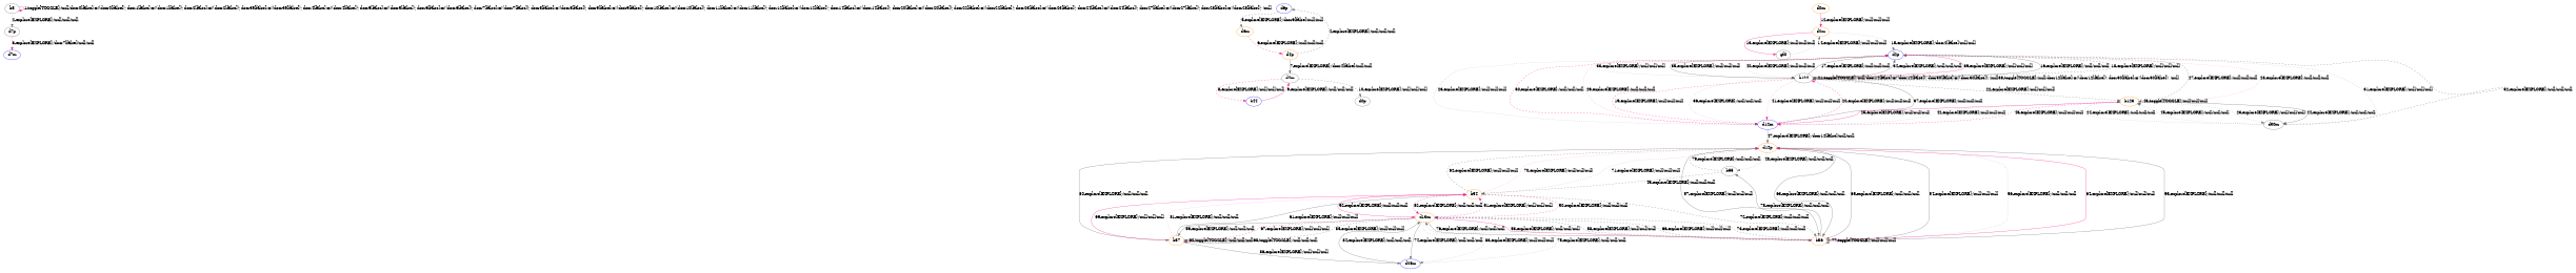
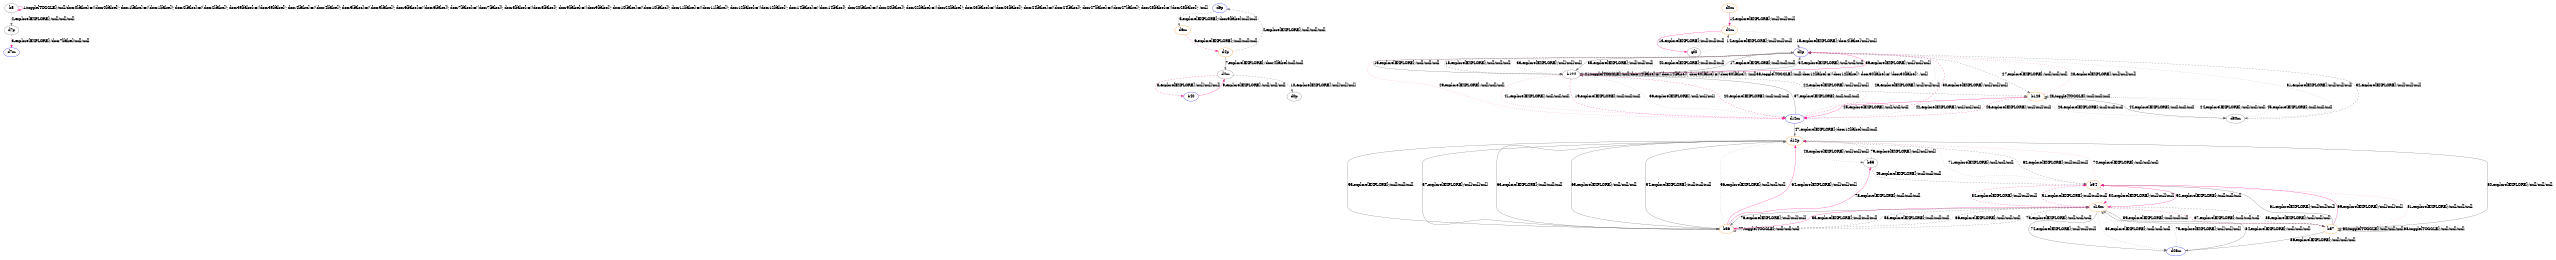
  digraph {
    node [color=darkorange]
    edge [color=gray40 style=solid]
    b8 [color=gray40]
    d7p [color=gray40]
    d7m [color=blue]
    d6p [color=blue]
    d6m
    d4p
    d4m [color=gray40]
-   b40 [color=blue label=b44]
+   b40 [color=blue]
    d0p [color=gray40]
    d0m
    d2m
    gf0 [color=gray40]
    d2p [color=blue]
    b124 [color=gray40]
    d12m [color=blue]
    b123
    d30m [color=gray40]
    d12p
    b55 [color=gray40]
    b54
    b56
    b57
    d13m
    d25m [color=blue]
    b8 -> b8 [color=deeppink label="1-toggle[TOGGLE];/null/door0[false]:=!(door0[false]); door1[false]:=!(door1[false]); door2[false]:=!(door2[false]); door35[false]:=!(door35[false]); door4[false]:=!(door4[false]); door5[false]:=!(door5[false]); door6[false]:=!(door6[false]); door7[false]:=!(door7[false]); door8[false]:=!(door8[false]); door9[false]:=!(door9[false]); door10[false]:=!(door10[false]); door11[false]:=!(door11[false]); door12[false]:=!(door12[false]); door14[false]:=!(door14[false]); door20[false]:=!(door20[false]); door22[false]:=!(door22[false]); door23[false]:=!(door23[false]); door24[false]:=!(door24[false]); door27[false]:=!(door27[false]); door28[false]:=!(door28[false]); /null"]
    b8 -> d7p [label="2-explore[EXPLORE];/null/null/null" style=dotted]
    d7p -> d7m [color=deeppink label="3-explore[EXPLORE];/door7[false]/null/null" style=dashed]
    d6p -> d6m [label="5-explore[EXPLORE];/door6[false]/null/null" style=dashed]
    d6m -> d4p [color=deeppink label="6-explore[EXPLORE];/null/null/null" style=dashed]
    d4p -> d6p [label="4-explore[EXPLORE];/null/null/null" style=dashed]
    d4p -> d4m [label="7-explore[EXPLORE];/door4[false]/null/null"]
    d4m -> b40 [color=deeppink label="8-explore[EXPLORE];/null/null/null" style=dashed]
    d4m -> d0p [label="10-explore[EXPLORE];/null/null/null" style=dashed]
    b40 -> d4m [color=deeppink label="9-explore[EXPLORE];/null/null/null"]
    d0m -> d2m [color=deeppink label="12-explore[EXPLORE];/null/null/null"]
    d2m -> gf0 [color=deeppink label="13-explore[EXPLORE];/null/null/null"]
    d2m -> d2p [label="15-explore[EXPLORE];/door2[false]/null/null" style=dotted]
    gf0 -> d2m [label="14-explore[EXPLORE];/null/null/null" style=dotted]
    d2p -> b124 [label="16-explore[EXPLORE];/null/null/null"]
    d2p -> b124 [label="18-explore[EXPLORE];/null/null/null" style=dashed]
    d2p -> b124 [label="33-explore[EXPLORE];/null/null/null" style=dotted]
    d2p -> b124 [label="35-explore[EXPLORE];/null/null/null"]
    d2p -> b124 [label="40-explore[EXPLORE];/null/null/null" style=dotted]
    d2p -> d12m [color=deeppink label="29-explore[EXPLORE];/null/null/null" style=dotted]
    d2p -> b123 [label="27-explore[EXPLORE];/null/null/null" style=dashed]
    d2p -> d30m [label="31-explore[EXPLORE];/null/null/null" style=dotted]
    b124 -> d2p [label="17-explore[EXPLORE];/null/null/null"]
    b124 -> d2p [label="34-explore[EXPLORE];/null/null/null"]
    b124 -> d2p [color=deeppink label="39-explore[EXPLORE];/null/null/null"]
    b124 -> b124 [label="21-toggle[TOGGLE];/null/door12[false]:=!(door12[false]); door30[false]:=!(door30[false]); /null"]
    b124 -> b124 [label="38-toggle[TOGGLE];/null/door12[false]:=!(door12[false]); door30[false]:=!(door30[false]); /null" style=dashed]
    b124 -> d12m [color=deeppink label="19-explore[EXPLORE];/null/null/null" style=dashed]
    b124 -> d12m [label="36-explore[EXPLORE];/null/null/null" style=dotted]
    b124 -> d12m [color=deeppink label="41-explore[EXPLORE];/null/null/null" style=dotted]
    b124 -> b123 [label="22-explore[EXPLORE];/null/null/null" style=dashed]
    d12m -> d2p [label="26-explore[EXPLORE];/null/null/null" style=dotted]
    d12m -> d2p [color=deeppink label="30-explore[EXPLORE];/null/null/null" style=dashed]
    d12m -> b124 [color=deeppink label="20-explore[EXPLORE];/null/null/null" style=dashed]
    d12m -> b124 [label="37-explore[EXPLORE];/null/null/null"]
    d12m -> b123 [label="42-explore[EXPLORE];/null/null/null" style=dotted]
    d12m -> d12p [label="47-explore[EXPLORE];/door12[false]/null/null"]
    b123 -> d2p [color=deeppink label="28-explore[EXPLORE];/null/null/null" style=dotted]
    b123 -> d12m [color=deeppink label="25-explore[EXPLORE];/null/null/null"]
    b123 -> d12m [color=deeppink label="46-explore[EXPLORE];/null/null/null" style=dashed]
    b123 -> b123 [label="43-toggle[TOGGLE];/null/null/null" style=dashed]
    b123 -> d30m [label="23-explore[EXPLORE];/null/null/null" style=dotted]
    b123 -> d30m [label="44-explore[EXPLORE];/null/null/null"]
    d30m -> d2p [label="32-explore[EXPLORE];/null/null/null" style=dashed]
    d30m -> b123 [label="24-explore[EXPLORE];/null/null/null" style=dotted]
    d30m -> b123 [label="45-explore[EXPLORE];/null/null/null" style=dotted]
    d12p -> b55 [label="48-explore[EXPLORE];/null/null/null" style=dotted]
    d12p -> b54 [label="71-explore[EXPLORE];/null/null/null" style=dotted]
    d12p -> b56 [label="55-explore[EXPLORE];/null/null/null"]
    d12p -> b56 [label="57-explore[EXPLORE];/null/null/null"]
    d12p -> b56 [label="63-explore[EXPLORE];/null/null/null"]
    d12p -> b56 [label="65-explore[EXPLORE];/null/null/null"]
    d12p -> b57 [label="80-explore[EXPLORE];/null/null/null"]
    b55 -> d12p [label="79-explore[EXPLORE];/null/null/null" style=dashed]
    b55 -> b54 [label="49-explore[EXPLORE];/null/null/null" style=dashed]
    b54 -> d12p [label="62-explore[EXPLORE];/null/null/null" style=dashed]
    b54 -> d12p [color=deeppink label="70-explore[EXPLORE];/null/null/null" style=dotted]
-   b54 -> b56 [label="72-explore[EXPLORE];/null/null/null" style=dashed]
    b54 -> d13m [color=deeppink label="50-explore[EXPLORE];/null/null/null" style=dashed]
    b54 -> d13m [color=deeppink label="52-explore[EXPLORE];/null/null/null"]
    b54 -> d13m [color=deeppink label="82-explore[EXPLORE];/null/null/null" style=dashed]
    b56 -> d12p [label="54-explore[EXPLORE];/null/null/null"]
    b56 -> d12p [label="56-explore[EXPLORE];/null/null/null" style=dotted]
    b56 -> d12p [color=deeppink label="64-explore[EXPLORE];/null/null/null"]
-   b56 -> b55 [label="78-explore[EXPLORE];/null/null/null"]
+   b56 -> b55 [color=deeppink label="78-explore[EXPLORE];/null/null/null"]
    b56 -> b56 [label="77-toggle[TOGGLE];/null/null/null" style=dotted]
    b56 -> d13m [label="58-explore[EXPLORE];/null/null/null" style=dashed]
    b56 -> d13m [label="66-explore[EXPLORE];/null/null/null" style=dashed]
    b56 -> d13m [label="73-explore[EXPLORE];/null/null/null" style=dashed]
    b57 -> b54 [label="61-explore[EXPLORE];/null/null/null"]
    b57 -> b54 [color=deeppink label="69-explore[EXPLORE];/null/null/null"]
    b57 -> b54 [color=deeppink label="81-explore[EXPLORE];/null/null/null" style=dotted]
    b57 -> b57 [label="60-toggle[TOGGLE];/null/null/null"]
    b57 -> b57 [label="68-toggle[TOGGLE];/null/null/null"]
    b57 -> d25m [label="86-explore[EXPLORE];/null/null/null"]
    d13m -> b54 [color=deeppink label="51-explore[EXPLORE];/null/null/null" style=dashed]
    d13m -> b56 [color=deeppink label="53-explore[EXPLORE];/null/null/null"]
    d13m -> b56 [label="76-explore[EXPLORE];/null/null/null"]
    d13m -> b57 [label="59-explore[EXPLORE];/null/null/null"]
    d13m -> b57 [color=deeppink label="67-explore[EXPLORE];/null/null/null" style=dashed]
    d13m -> b57 [label="85-explore[EXPLORE];/null/null/null" style=dashed]
    d13m -> d25m [label="74-explore[EXPLORE];/null/null/null"]
    d13m -> d25m [label="83-explore[EXPLORE];/null/null/null" style=dotted]
    d25m -> d13m [label="75-explore[EXPLORE];/null/null/null" style=dotted]
    d25m -> d13m [label="84-explore[EXPLORE];/null/null/null"]
  }
